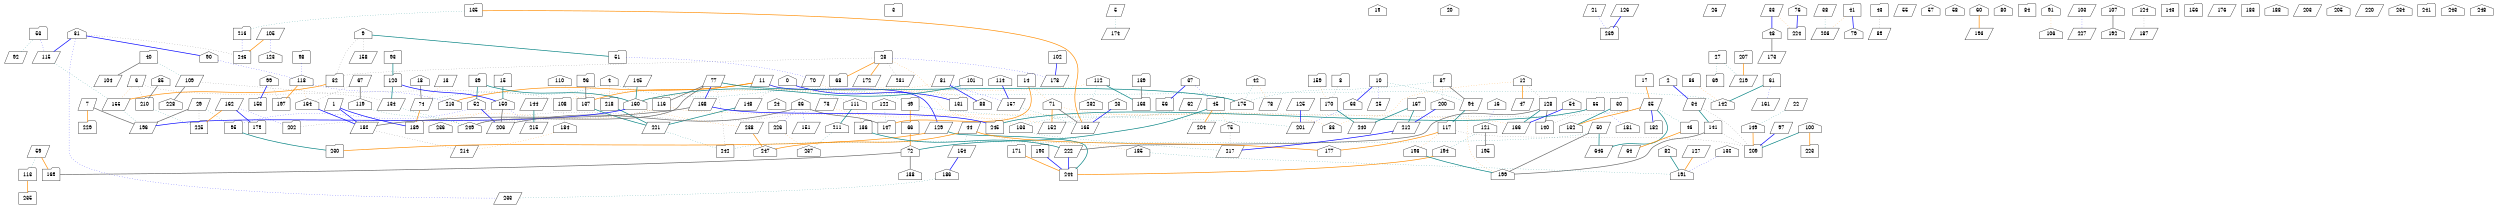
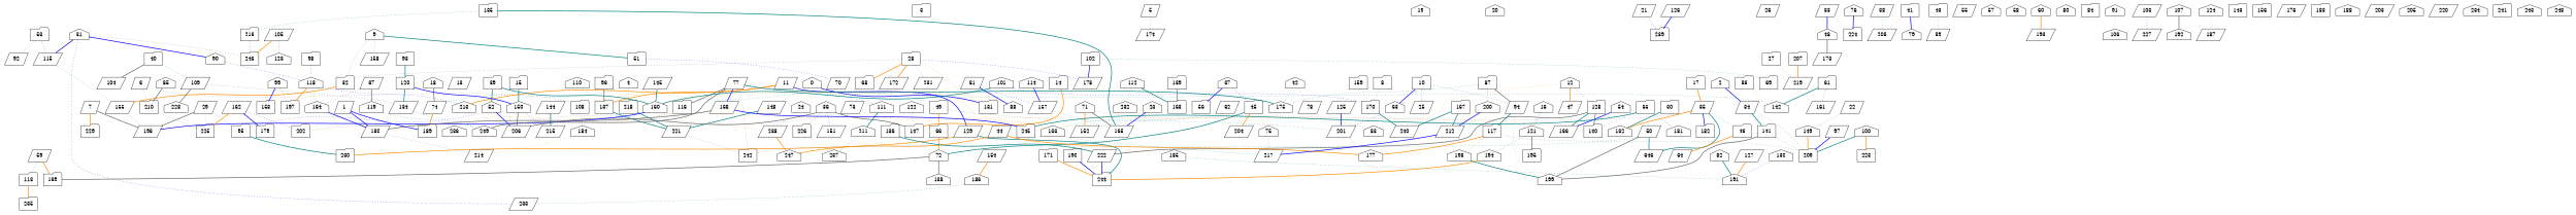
  graph {
    node [shape=parallelogram]
    edge [color=teal style=bold]
    0 [shape=house]
    131 [shape=folder]
    148
    221
    1
    180
    189 [shape=folder]
    214
    2 [shape=house]
    34
    141 [shape=folder]
    209 [shape=folder]
    3 [shape=folder]
    4 [shape=house]
    49 [shape=folder]
    74
    218 [shape=folder]
    66 [shape=folder]
    201
    5
    174
    108 [shape=folder]
    6
    155
    210 [shape=folder]
    184 [shape=house]
    196
    225 [shape=folder]
    7
    229 [shape=folder]
    8 [shape=folder]
    170 [shape=folder]
    240
    9 [shape=house]
    32 [shape=folder]
    51 [shape=folder]
    158
    70
    10 [shape=folder]
    25
    63 [shape=house]
    94
    199 [shape=house]
    117 [shape=folder]
    11
    129
    137 [shape=folder]
    142 [shape=house]
    152
    213 [shape=house]
    230 [shape=folder]
    244 [shape=folder]
    12 [shape=house]
    47
    83 [shape=house]
    128 [shape=folder]
    166
    140 [shape=folder]
    222
    13
    14 [shape=folder]
    71 [shape=house]
    147 [shape=folder]
    165
    15 [shape=folder]
    150 [shape=house]
    206
    215
    236 [shape=house]
    16 [shape=house]
    121 [shape=house]
    194 [shape=house]
    195 [shape=folder]
    17 [shape=folder]
    35
    132 [shape=house]
    46 [shape=folder]
    n78 [label=646]
    182 [shape=folder]
    18 [shape=house]
    19 [shape=house]
    20 [shape=house]
    239 [shape=folder]
    21
    149 [shape=house]
    22
    23 [shape=house]
    24 [shape=house]
    238
    247 [shape=house]
    26
    27 [shape=folder]
    69 [shape=folder]
    219
    28 [shape=folder]
    68 [shape=folder]
    172
    178
    231
    29
    95 [shape=folder]
    30 [shape=folder]
    31 [shape=house]
    90 [shape=house]
    115
    233
    246 [shape=folder]
    118 [shape=house]
    48 [shape=house]
    33
    224 [shape=folder]
    173
    64
    36 [shape=house]
    151
    226 [shape=folder]
    237 [shape=house]
    37 [shape=house]
    45 [shape=folder]
    56 [shape=folder]
    72 [shape=house]
    75 [shape=house]
    204
    38
    208
    39 [shape=folder]
    52 [shape=house]
    160 [shape=house]
    40 [shape=folder]
    104
    109
    134
    228 [shape=house]
    41 [shape=folder]
    79 [shape=house]
    42 [shape=house]
    78
    175 [shape=house]
    43 [shape=folder]
    89
    44
    154
    177 [shape=house]
    185 [shape=house]
    186 [shape=house]
    191 [shape=house]
    169 [shape=folder]
    138 [shape=house]
    217
    50
    242 [shape=folder]
    88 [shape=house]
    53 [shape=folder]
    92
    54 [shape=house]
    55
    57 [shape=house]
    58 [shape=house]
    113 [shape=folder]
    59
    235 [shape=folder]
    60 [shape=house]
    193
    61 [shape=folder]
    161
    133 [shape=house]
    62
    82 [shape=house]
    65 [shape=folder]
    181 [shape=house]
    245 [shape=folder]
    119 [shape=house]
    67
    164 [shape=house]
    249 [shape=house]
    73
    76 [shape=house]
    77
    111 [shape=house]
    116 [shape=folder]
    168
    136 [shape=folder]
    211 [shape=house]
    202 [shape=folder]
    80 [shape=house]
    81
    157
    84 [shape=folder]
    85 [shape=house]
    86 [shape=folder]
    87 [shape=folder]
    200 [shape=house]
    212
    197 [shape=folder]
    91 [shape=house]
    106 [shape=house]
    93 [shape=folder]
    120 [shape=folder]
    198 [shape=house]
    96 [shape=folder]
    97
    98 [shape=folder]
    99 [shape=house]
    153 [shape=folder]
    100 [shape=house]
    223 [shape=folder]
    101 [shape=house]
    102 [shape=folder]
    103
    227
    105
    123 [shape=house]
    107 [shape=house]
    192 [shape=house]
    110 [shape=house]
    112 [shape=house]
    163 [shape=folder]
    232 [shape=house]
    114 [shape=house]
    122 [shape=house]
    124 [shape=house]
    187
    125
    126
    127
    130 [shape=house]
    135 [shape=folder]
    216 [shape=folder]
    139 [shape=folder]
    143 [shape=folder]
    144
    145
    156 [shape=folder]
    159 [shape=folder]
    162
    179 [shape=folder]
    167 [shape=folder]
    171 [shape=folder]
    176
    183 [shape=folder]
    188 [shape=house]
    190 [shape=folder]
    203
    205 [shape=house]
    207 [shape=folder]
    220
    234 [shape=house]
    241 [shape=folder]
    243 [shape=house]
    248 [shape=house]
    0 -- 131 [color=blue]
    0 -- 148 [color=gray40 style=dotted]
    148 -- 221
    221 -- 242 [style=dotted]
    1 -- 180 [color=blue]
    1 -- 189 [color=blue]
    180 -- 214 [color=gray40 style=dotted]
    2 -- 34 [color=blue]
    34 -- 141
    34 -- 209 [color=gray40 style=dotted]
    141 -- 209 [color=gray40 style=dotted]
    141 -- 199 [color=gray40]
    4 -- 49 [style=dotted]
    4 -- 74 [style=dotted]
    4 -- 218 [color=gray40 style=dotted]
    49 -- 66 [color=darkorange]
    49 -- 201 [style=dotted]
    74 -- 189 [color=darkorange]
    218 -- 221
    66 -- 72 [color=darkorange]
    5 -- 174 [style=dotted]
    108 -- 184 [color=gray40 style=dotted]
    6 -- 108 [color=gray40 style=dotted]
    6 -- 155 [color=darkorange style=dotted]
    6 -- 210 [color=gray40 style=dotted]
    155 -- 196 [style=dotted]
    210 -- 225 [style=dotted]
    184 -- 214 [color=darkorange style=dotted]
    7 -- 196 [color=gray40]
    7 -- 229 [color=darkorange]
    8 -- 170 [color=gray40 style=dotted]
    170 -- 240
    9 -- 32 [color=gray40 style=dotted]
    9 -- 51
    9 -- 158 [color=gray40 style=dotted]
    32 -- 155 [color=darkorange]
    51 -- 70 [color=blue style=dotted]
    70 -- 88 [color=darkorange style=dotted]
    10 -- 25 [color=blue style=dotted]
    10 -- 63 [color=blue]
    10 -- 94 [style=dotted]
    63 -- 201 [color=blue style=dotted]
    94 -- 199 [color=darkorange style=dotted]
    94 -- 117
    117 -- 209 [color=gray40 style=dotted]
    117 -- 177 [color=darkorange]
    117 -- 198 [color=darkorange style=dotted]
    11 -- 129 [color=blue]
    11 -- 137 [color=darkorange]
    11 -- 142 [style=dotted]
    11 -- 152 [color=darkorange style=dotted]
    11 -- 213 [color=darkorange]
    129 -- 230 [color=darkorange]
    129 -- 244
    137 -- 221
    12 -- 47 [color=darkorange]
    12 -- 83 [color=darkorange style=dotted]
    12 -- 128 [color=gray40 style=dotted]
    128 -- 166
    128 -- 140 [color=gray40]
    128 -- 222 [color=gray40]
    222 -- 244 [color=blue]
    13 -- 74 [color=darkorange style=dotted]
    14 -- 71 [color=darkorange style=dotted]
    14 -- 147 [color=darkorange]
    71 -- 152 [color=darkorange]
    71 -- 83 [color=darkorange style=dotted]
    71 -- 165 [color=gray40]
    15 -- 150
    150 -- 206 [color=gray40]
    150 -- 215 [color=blue style=dotted]
    150 -- 236 [color=darkorange style=dotted]
    16 -- 121 [color=blue style=dotted]
    121 -- 194 [style=dotted]
    121 -- 195 [color=gray40]
    194 -- 244 [color=darkorange]
    17 -- 35 [color=darkorange]
    35 -- 152 [color=gray40 style=dotted]
    35 -- 132 [color=darkorange]
    35 -- 46 [style=dotted]
    35 -- n78
    35 -- 182 [color=blue]
    46 -- 64 [color=darkorange]
    18 -- 74 [color=gray40]
    21 -- 239 [color=blue style=dotted]
    149 -- 209 [color=darkorange]
    22 -- 149 [style=dotted]
    23 -- 165 [color=blue]
    24 -- 238 [color=gray40 style=dotted]
    238 -- 247 [color=darkorange]
-   27 -- 69 [style=dotted]
+   102 -- 69 [style=dotted]
    27 -- 219 [style=dotted]
    28 -- 131 [color=darkorange style=dotted]
    28 -- 32 [color=gray40 style=dotted]
    28 -- 68 [color=darkorange]
    28 -- 172 [color=darkorange]
    28 -- 178 [color=blue style=dotted]
    28 -- 231 [color=gray40 style=dotted]
    29 -- 196 [color=gray40]
    29 -- 225 [color=gray40 style=dotted]
    29 -- 95 [style=dotted]
    95 -- 230
    30 -- 132
    31 -- 90 [color=blue]
    31 -- 115 [color=blue]
    31 -- 233 [color=blue style=dotted]
    31 -- 246 [color=gray40 style=dotted]
    90 -- 118 [color=blue style=dotted]
    115 -- 155 [style=dotted]
    118 -- 213 [color=blue style=dotted]
    118 -- 164 [color=darkorange style=dotted]
    118 -- 197 [color=darkorange]
    48 -- 173 [color=gray40]
    33 -- 48 [color=blue]
    33 -- 224 [color=darkorange style=dotted]
    36 -- 147 [color=gray40]
    36 -- 206 [color=gray40]
    36 -- 151 [color=blue style=dotted]
    36 -- 226 [color=blue style=dotted]
    226 -- 237 [color=darkorange style=dotted]
    37 -- 45 [color=blue style=dotted]
    37 -- 56 [color=blue]
    45 -- 72
    45 -- 75 [color=darkorange style=dotted]
    45 -- 204 [color=darkorange]
    72 -- 169 [color=gray40]
    72 -- 138 [color=gray40]
    75 -- 217 [color=gray40 style=dotted]
    38 -- 208 [style=dotted]
    39 -- 52
    39 -- 160
    52 -- 206 [color=blue]
    52 -- 95 [color=blue style=dotted]
    160 -- 196 [color=blue]
    160 -- 238 [color=darkorange style=dotted]
    40 -- 104 [color=gray40]
    40 -- 109 [style=dotted]
    109 -- 134 [color=gray40 style=dotted]
    109 -- 228 [color=gray40]
    134 -- 249 [style=dotted]
    41 -- 208 [color=darkorange style=dotted]
    41 -- 79 [color=blue]
    42 -- 78 [color=darkorange style=dotted]
    42 -- 175 [style=dotted]
    43 -- 89 [color=gray40 style=dotted]
    44 -- 247 [color=darkorange]
    44 -- 154 [style=dotted]
    44 -- 177 [color=darkorange]
    44 -- 185 [color=darkorange style=dotted]
-   154 -- 186 [color=blue]
+   154 -- 186 [color=darkorange]
    185 -- 191 [style=dotted]
    186 -- 233 [style=dotted]
    50 -- 199 [color=gray40]
    50 -- n78
    50 -- 242 [style=dotted]
    53 -- 115 [color=blue style=dotted]
    53 -- 92 [style=dotted]
    54 -- 166 [color=blue]
    113 -- 235 [color=darkorange]
    59 -- 169 [color=darkorange]
    59 -- 113 [style=dotted]
    60 -- 193 [color=darkorange]
    61 -- 142
    61 -- 161 [color=blue style=dotted]
    133 -- 217 [style=dotted]
    62 -- 133 [style=dotted]
    82 -- 191
    65 -- 140 [color=gray40 style=dotted]
    65 -- 181 [color=blue style=dotted]
    65 -- 245
    119 -- 249 [style=dotted]
    67 -- 119 [color=gray40]
    67 -- 164 [color=gray40 style=dotted]
    164 -- 180 [color=blue]
    73 -- 133 [color=darkorange style=dotted]
    73 -- 249 [color=gray40 style=dotted]
    76 -- 224 [color=blue]
    77 -- 175
    77 -- 242 [color=gray40 style=dotted]
    77 -- 249 [color=gray40]
    77 -- 111 [color=gray40 style=dotted]
    77 -- 116 [color=gray40]
    77 -- 168 [color=blue]
    111 -- 136 [color=darkorange style=dotted]
    111 -- 211
    116 -- 189 [color=darkorange style=dotted]
    116 -- 166 [color=darkorange style=dotted]
    116 -- 202 [color=gray40 style=dotted]
    168 -- 180 [color=gray40]
    168 -- 245 [color=blue]
    136 -- 222
    211 -- 237 [style=dotted]
    81 -- 108 [color=darkorange style=dotted]
    81 -- 88 [color=blue]
    81 -- 157 [color=blue style=dotted]
    157 -- 165 [style=dotted]
    85 -- 210 [color=gray40]
    86 -- 142 [color=darkorange style=dotted]
    87 -- 94 [color=gray40]
    87 -- 175 [style=dotted]
    87 -- 200 [color=gray40 style=dotted]
    200 -- 212 [color=blue]
    212 -- 217 [color=blue]
    91 -- 106 [color=darkorange style=dotted]
    93 -- 120
    120 -- 150 [color=blue]
    120 -- 134
    198 -- 199
    96 -- 137 [color=gray40]
    97 -- 209 [color=blue]
    98 -- 118 [color=blue style=dotted]
    99 -- 197 [color=gray40 style=dotted]
    99 -- 153 [color=blue]
    100 -- 209
    100 -- 223 [color=darkorange]
+   101 -- 170 [color=blue style=dotted]
    101 -- 160
    102 -- 178 [color=blue]
    103 -- 227 [color=blue style=dotted]
    105 -- 246 [color=darkorange]
    105 -- 123 [color=blue style=dotted]
    107 -- 192 [color=gray40]
    110 -- 137 [color=darkorange style=dotted]
    112 -- 160 [color=darkorange style=dotted]
    112 -- 163
    112 -- 232 [style=dotted]
    114 -- 157 [color=blue]
    122 -- 147 [style=dotted]
    124 -- 187 [color=gray40 style=dotted]
    125 -- 201 [color=blue]
    126 -- 239 [color=blue]
    127 -- 191 [color=darkorange]
    130 -- 191 [color=blue style=dotted]
-   135 -- 165 [color=darkorange]
+   135 -- 165
    135 -- 216 [style=dotted]
    216 -- 246 [color=blue style=dotted]
    139 -- 163 [color=gray40]
    144 -- 215
    145 -- 160
    159 -- 170 [color=darkorange style=dotted]
    162 -- 225 [color=darkorange]
    162 -- 202 [color=blue style=dotted]
    162 -- 179 [color=blue]
    167 -- 240
    167 -- 212
    171 -- 244 [color=darkorange]
    190 -- 244 [color=blue]
    207 -- 219 [color=darkorange]
  }
